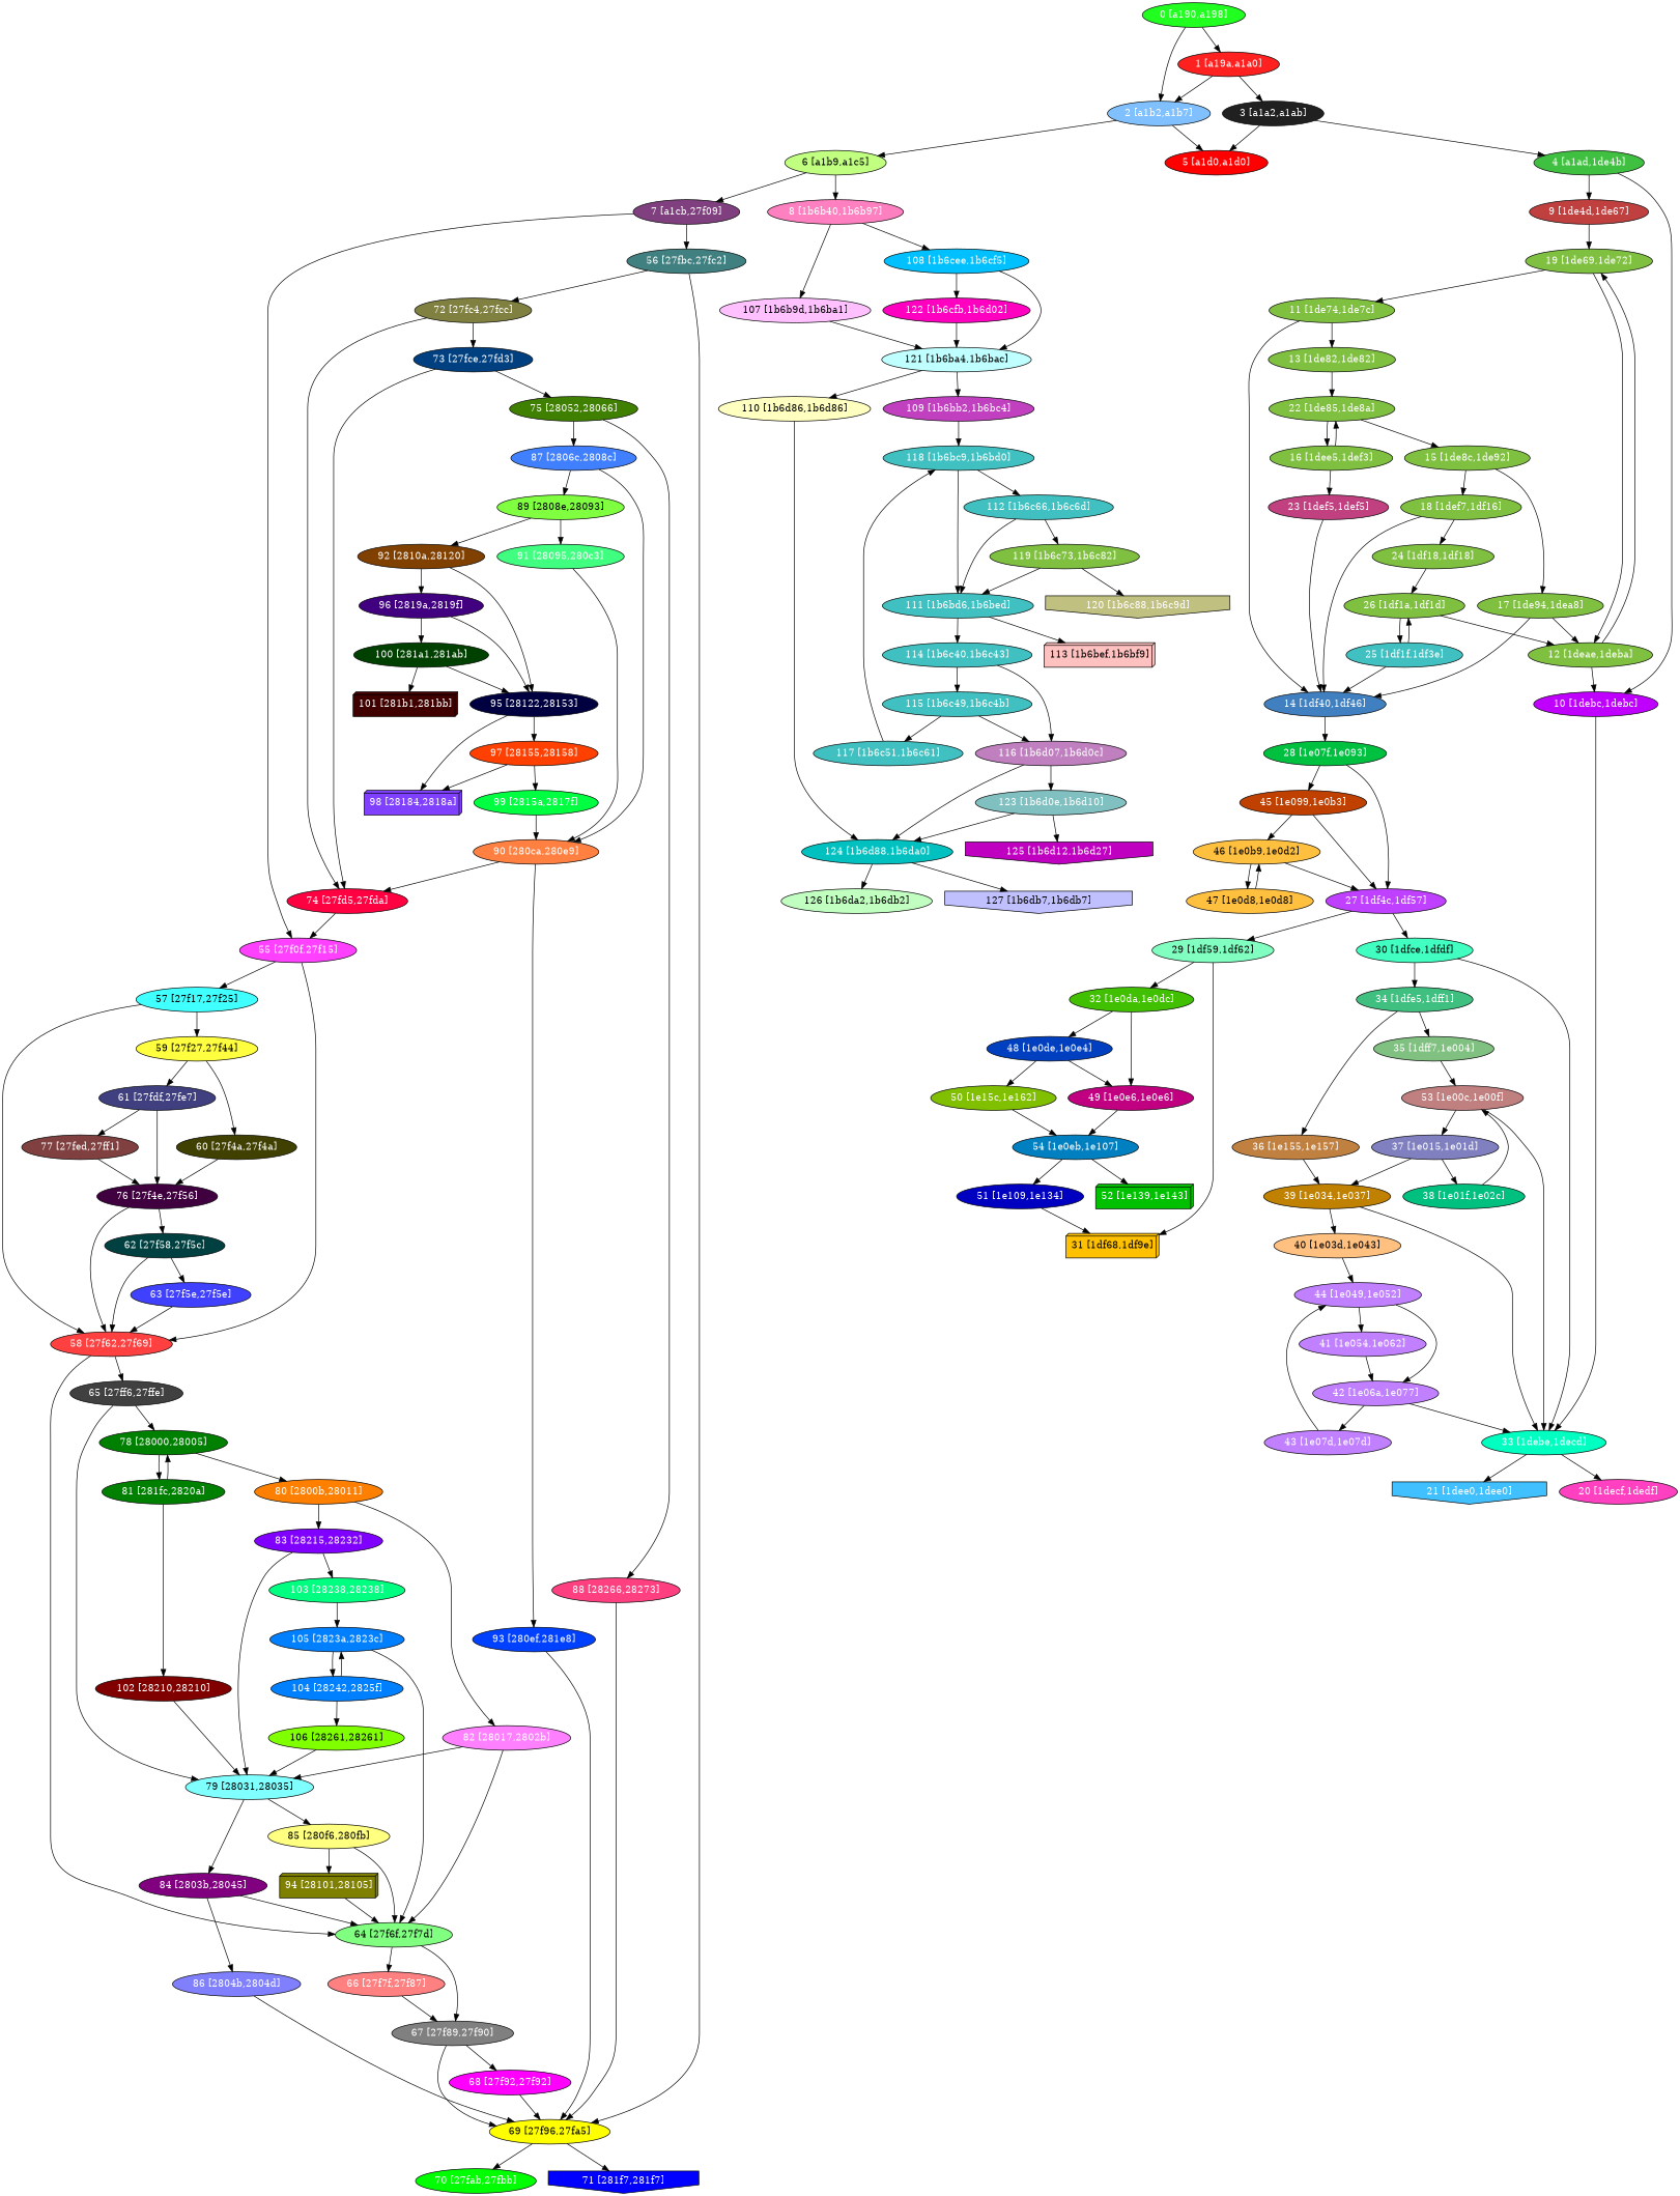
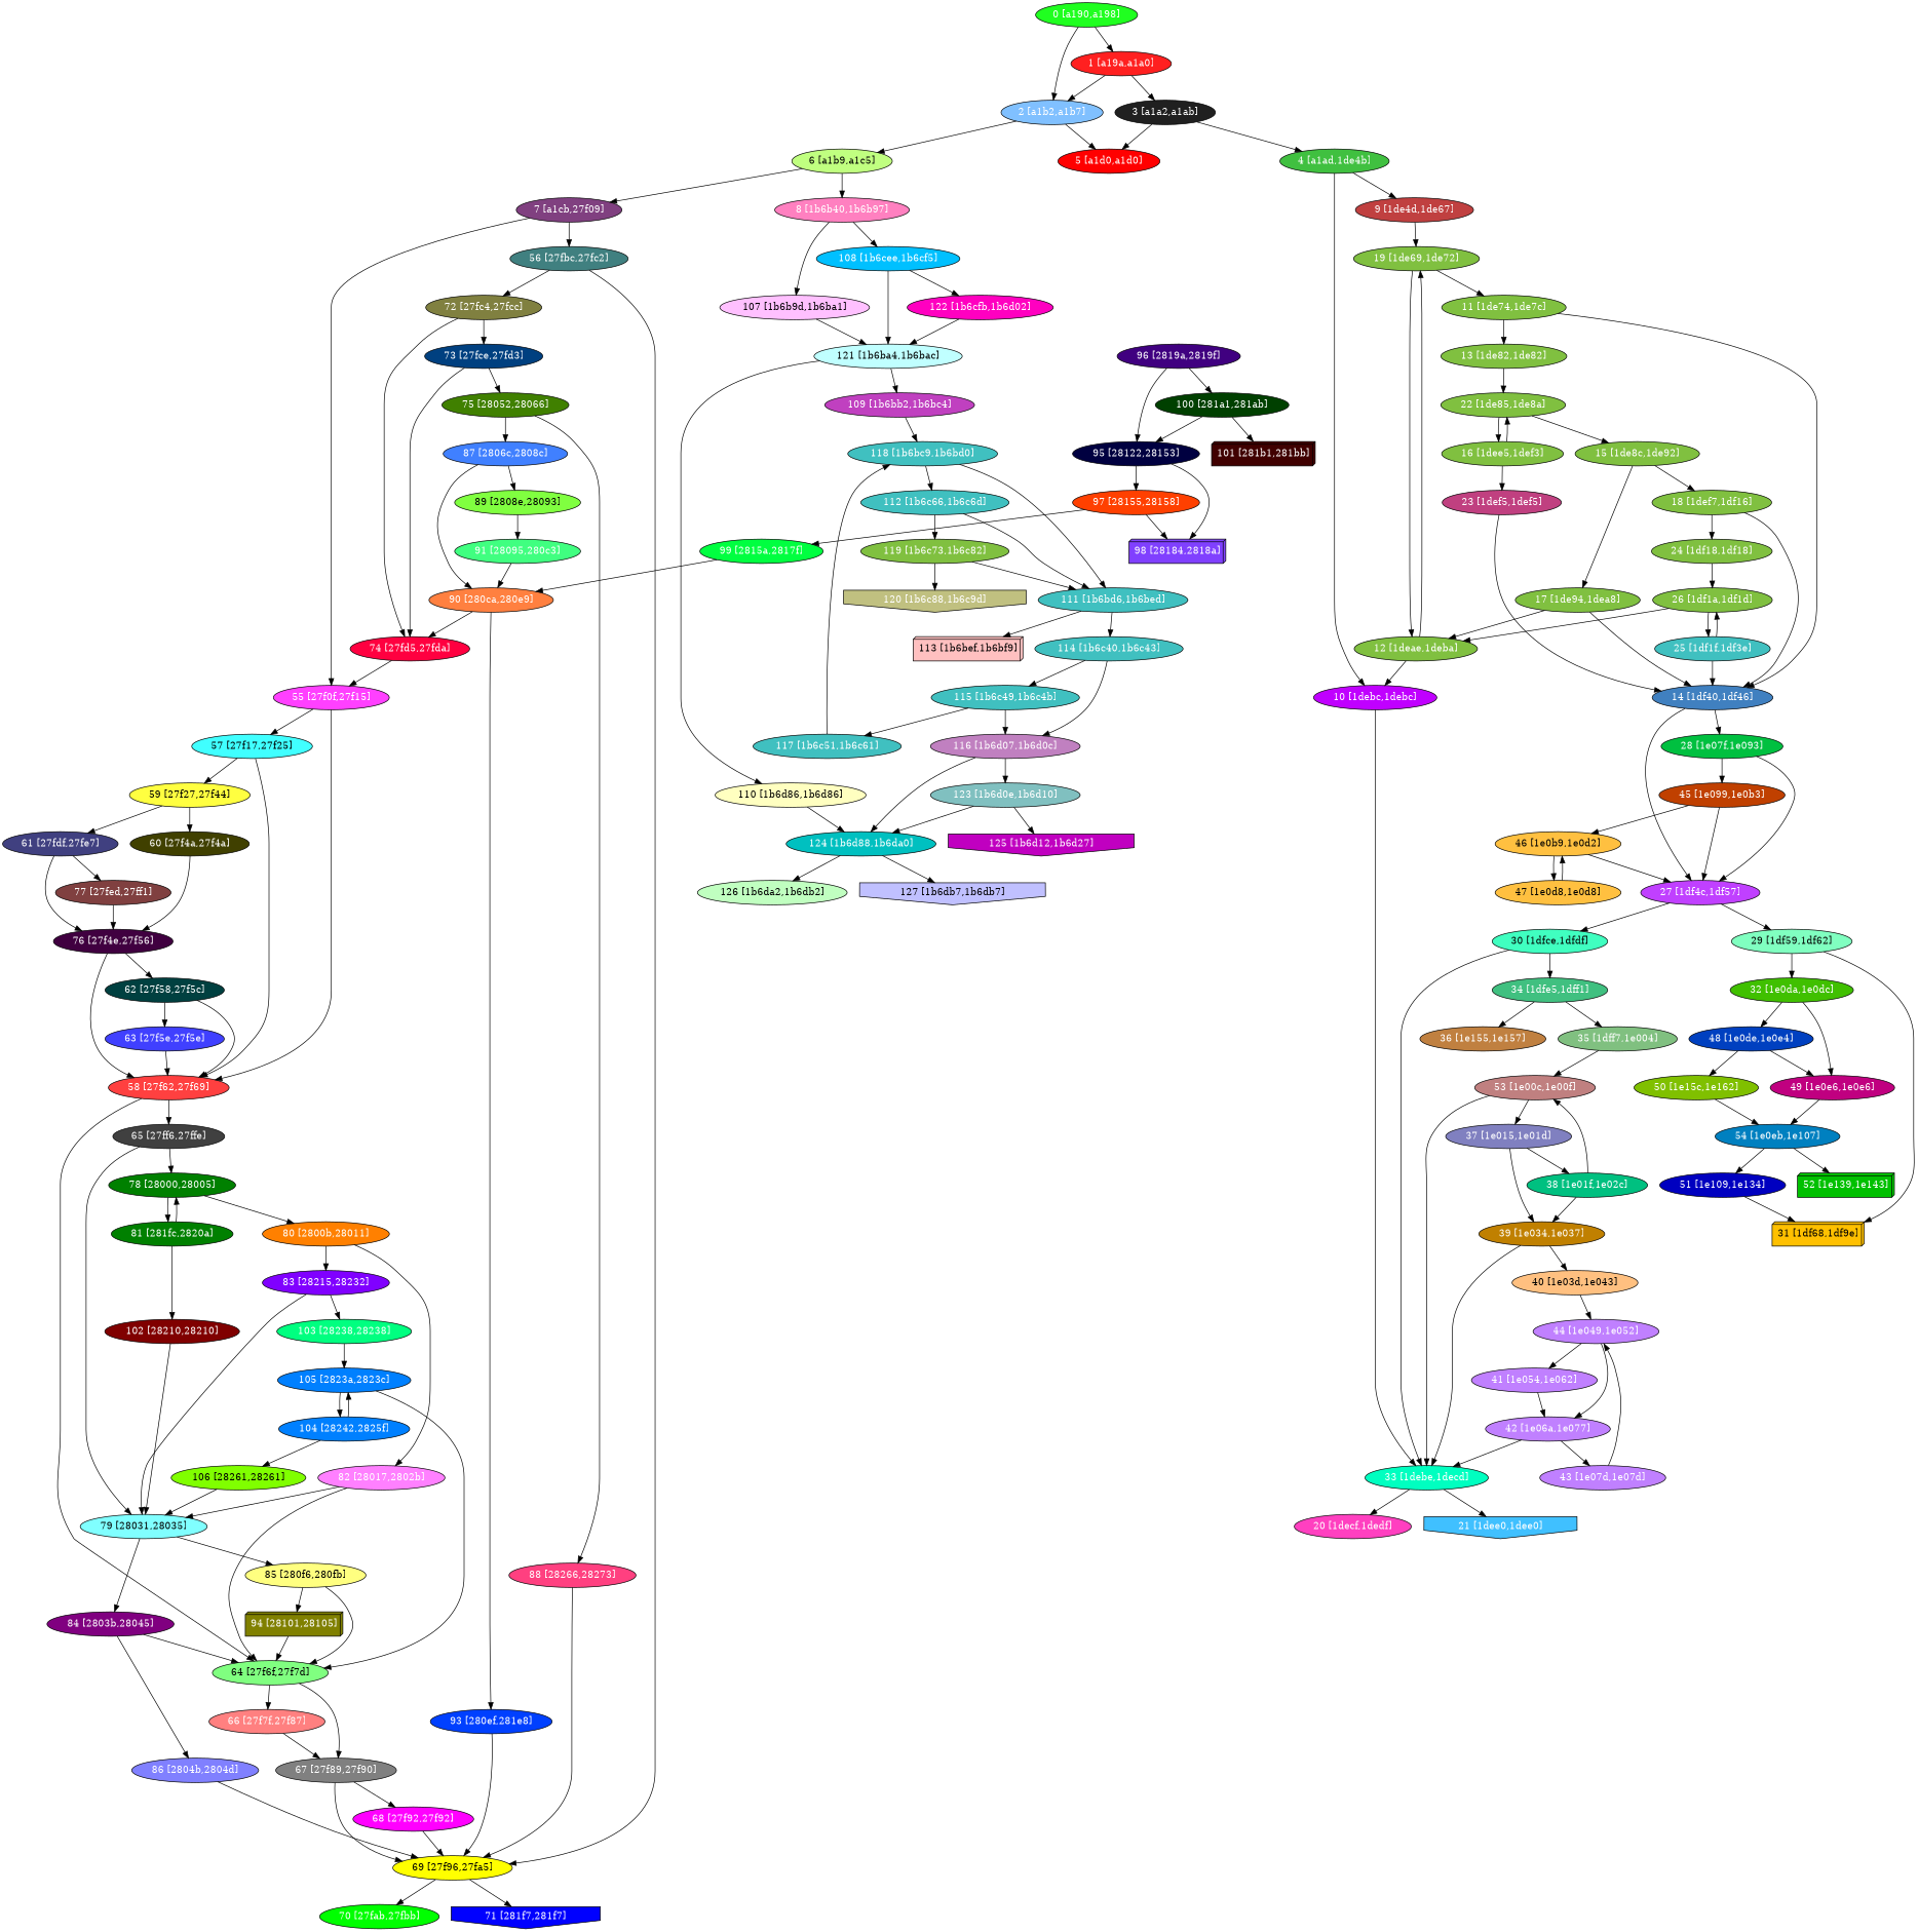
  digraph {
    node [fillcolor="#80C040" fontcolor="#ffffff" shape=oval style=filled]
    n1 [fillcolor="#20FF20" label="0 [a190,a198]"]
    n2 [fillcolor="#FF2020" label="1 [a19a,a1a0]"]
    n3 [fillcolor="#80C0FF" label="2 [a1b2,a1b7]"]
    n4 [fillcolor="#202020" label="3 [a1a2,a1ab]"]
    n5 [fillcolor="#FF0000" label="5 [a1d0,a1d0]"]
    n6 [fillcolor="#C0FF80" fontcolor="#000000" label="6 [a1b9,a1c5]"]
    n7 [fillcolor="#40C040" label="4 [a1ad,1de4b]"]
    n8 [fillcolor="#804080" label="7 [a1cb,27f09]"]
    n9 [fillcolor="#FF80C0" label="8 [1b6b40,1b6b97]"]
    n10 [fillcolor="#C04040" label="9 [1de4d,1de67]"]
    n11 [fillcolor="#C000FF" label="10 [1debc,1debc]"]
    n12 [label="19 [1de69,1de72]"]
    n13 [fillcolor="#00FFC0" label="33 [1debe,1decd]"]
    n14 [fillcolor="#FF40FF" label="55 [27f0f,27f15]"]
    n15 [fillcolor="#408080" label="56 [27fbc,27fc2]"]
    n16 [fillcolor="#FFC0FF" fontcolor="#000000" label="107 [1b6b9d,1b6ba1]"]
    n17 [fillcolor="#00C0FF" label="108 [1b6cee,1b6cf5]"]
    n18 [fillcolor="#40FFFF" fontcolor="#000000" label="57 [27f17,27f25]"]
    n19 [fillcolor="#FF4040" label="58 [27f62,27f69]"]
    n20 [fillcolor="#FFFF00" fontcolor="#000000" label="69 [27f96,27fa5]"]
    n21 [fillcolor="#808040" label="72 [27fc4,27fcc]"]
    n22 [fillcolor="#C0FFFF" fontcolor="#000000" label="121 [1b6ba4,1b6bac]"]
    n23 [fillcolor="#FF00C0" label="122 [1b6cfb,1b6d02]"]
    n24 [label="11 [1de74,1de7c]"]
    n25 [label="12 [1deae,1deba]"]
    n26 [fillcolor="#FF40C0" label="20 [1decf,1dedf]"]
    n27 [fillcolor="#40C0FF" label="21 [1dee0,1dee0]" shape=invhouse]
    n28 [label="13 [1de82,1de82]"]
    n29 [fillcolor="#4080C0" label="14 [1df40,1df46]"]
    n30 [label="22 [1de85,1de8a]"]
    n31 [fillcolor="#C040FF" label="27 [1df4c,1df57]"]
    n32 [fillcolor="#00C040" label="28 [1e07f,1e093]"]
    n33 [label="15 [1de8c,1de92]"]
    n34 [label="16 [1dee5,1def3]"]
    n35 [fillcolor="#80FFC0" fontcolor="#000000" label="29 [1df59,1df62]"]
    n36 [fillcolor="#40FFC0" fontcolor="#000000" label="30 [1dfce,1dfdf]"]
    n37 [fillcolor="#C04000" label="45 [1e099,1e0b3]"]
    n38 [label="17 [1de94,1dea8]"]
    n39 [label="18 [1def7,1df16]"]
    n40 [label="24 [1df18,1df18]"]
    n41 [fillcolor="#C04080" label="23 [1def5,1def5]"]
    n42 [label="26 [1df1a,1df1d]"]
    n43 [fillcolor="#40C0C0" label="25 [1df1f,1df3e]"]
    n44 [fillcolor="#FFC000" fontcolor="#000000" label="31 [1df68,1df9e]" shape=box3d]
    n45 [fillcolor="#40C000" label="32 [1e0da,1e0dc]"]
    n46 [fillcolor="#40C080" label="34 [1dfe5,1dff1]"]
    n47 [fillcolor="#FFC040" fontcolor="#000000" label="46 [1e0b9,1e0d2]"]
    n48 [fillcolor="#0040C0" label="48 [1e0de,1e0e4]"]
    n49 [fillcolor="#C00080" label="49 [1e0e6,1e0e6]"]
    n50 [fillcolor="#80C080" label="35 [1dff7,1e004]"]
    n51 [fillcolor="#C08040" label="36 [1e155,1e157]"]
    n52 [fillcolor="#80C000" label="50 [1e15c,1e162]"]
    n53 [fillcolor="#0080C0" label="54 [1e0eb,1e107]"]
    n54 [fillcolor="#C08080" label="53 [1e00c,1e00f]"]
    n55 [fillcolor="#8080C0" label="37 [1e015,1e01d]"]
    n56 [fillcolor="#00C080" label="38 [1e01f,1e02c]"]
    n57 [fillcolor="#C08000" label="39 [1e034,1e037]"]
    n58 [fillcolor="#FFC080" fontcolor="#000000" label="40 [1e03d,1e043]"]
    n59 [fillcolor="#C080FF" label="44 [1e049,1e052]"]
    n60 [fillcolor="#C080FF" label="41 [1e054,1e062]"]
    n61 [fillcolor="#C080FF" label="42 [1e06a,1e077]"]
    n62 [fillcolor="#C080FF" label="43 [1e07d,1e07d]"]
    n63 [fillcolor="#FFC040" fontcolor="#000000" label="47 [1e0d8,1e0d8]"]
    n64 [fillcolor="#0000C0" label="51 [1e109,1e134]"]
    n65 [fillcolor="#00C000" label="52 [1e139,1e143]" shape=box3d]
    n66 [fillcolor="#FFFF40" fontcolor="#000000" label="59 [27f27,27f44]"]
    n67 [fillcolor="#80FF80" fontcolor="#000000" label="64 [27f6f,27f7d]"]
    n68 [fillcolor="#404040" label="65 [27ff6,27ffe]"]
    n69 [fillcolor="#00FF00" label="70 [27fab,27fbb]"]
    n70 [fillcolor="#0000FF" label="71 [281f7,281f7]" shape=invhouse]
    n71 [fillcolor="#004080" label="73 [27fce,27fd3]"]
    n72 [fillcolor="#FF0040" label="74 [27fd5,27fda]"]
    n73 [fillcolor="#404000" label="60 [27f4a,27f4a]"]
    n74 [fillcolor="#404080" label="61 [27fdf,27fe7]"]
    n75 [fillcolor="#FF8080" label="66 [27f7f,27f87]"]
    n76 [fillcolor="#808080" label="67 [27f89,27f90]"]
    n77 [fillcolor="#008000" label="78 [28000,28005]"]
    n78 [fillcolor="#80FFFF" fontcolor="#000000" label="79 [28031,28035]"]
    n79 [fillcolor="#400040" label="76 [27f4e,27f56]"]
    n80 [fillcolor="#804040" label="77 [27fed,27ff1]"]
    n81 [fillcolor="#004040" label="62 [27f58,27f5c]"]
    n82 [fillcolor="#4040FF" label="63 [27f5e,27f5e]"]
    n83 [fillcolor="#FF00FF" label="68 [27f92,27f92]"]
    n84 [fillcolor="#FF8000" label="80 [2800b,28011]"]
    n85 [fillcolor="#008000" label="81 [281fc,2820a]"]
    n86 [fillcolor="#800080" label="84 [2803b,28045]"]
    n87 [fillcolor="#FFFF80" fontcolor="#000000" label="85 [280f6,280fb]"]
    n88 [fillcolor="#408000" label="75 [28052,28066]"]
    n89 [fillcolor="#4080FF" label="87 [2806c,2808c]"]
    n90 [fillcolor="#FF4080" label="88 [28266,28273]"]
    n91 [fillcolor="#80FF40" fontcolor="#000000" label="89 [2808e,28093]"]
    n92 [fillcolor="#FF8040" label="90 [280ca,280e9]"]
    n93 [fillcolor="#FF80FF" label="82 [28017,2802b]"]
    n94 [fillcolor="#8000FF" label="83 [28215,28232]"]
    n95 [fillcolor="#800000" label="102 [28210,28210]"]
    n96 [fillcolor="#8080FF" label="86 [2804b,2804d]"]
    n97 [fillcolor="#808000" label="94 [28101,28105]" shape=box3d]
    n98 [fillcolor="#00FF80" label="103 [28238,28238]"]
    n99 [fillcolor="#0080FF" label="105 [2823a,2823c]"]
    n100 [fillcolor="#40FF80" label="91 [28095,280c3]"]
-   n101 [fillcolor="#804000" label="92 [2810a,28120]"]
    n102 [fillcolor="#0040FF" label="93 [280ef,281e8]"]
    n103 [fillcolor="#000040" label="95 [28122,28153]"]
    n104 [fillcolor="#400080" label="96 [2819a,2819f]"]
    n105 [fillcolor="#FF4000" label="97 [28155,28158]"]
    n106 [fillcolor="#8040FF" label="98 [28184,2818a]" shape=box3d]
    n107 [fillcolor="#004000" label="100 [281a1,281ab]"]
    n108 [fillcolor="#00FF40" label="99 [2815a,2817f]"]
    n109 [fillcolor="#400000" label="101 [281b1,281bb]" shape=box3d]
    n110 [fillcolor="#0080FF" label="104 [28242,2825f]"]
    n111 [fillcolor="#80FF00" fontcolor="#000000" label="106 [28261,28261]"]
    n112 [fillcolor="#C040C0" label="109 [1b6bb2,1b6bc4]"]
    n113 [fillcolor="#FFFFC0" fontcolor="#000000" label="110 [1b6d86,1b6d86]"]
    n114 [fillcolor="#40C0C0" label="118 [1b6bc9,1b6bd0]"]
    n115 [fillcolor="#40C0C0" label="111 [1b6bd6,1b6bed]"]
    n116 [fillcolor="#40C0C0" label="112 [1b6c66,1b6c6d]"]
    n117 [fillcolor="#00C0C0" label="124 [1b6d88,1b6da0]"]
    n118 [fillcolor="#C0FFC0" fontcolor="#000000" label="126 [1b6da2,1b6db2]"]
    n119 [fillcolor="#C0C0FF" fontcolor="#000000" label="127 [1b6db7,1b6db7]" shape=invhouse]
    n120 [fillcolor="#FFC0C0" fontcolor="#000000" label="113 [1b6bef,1b6bf9]" shape=box3d]
    n121 [fillcolor="#40C0C0" label="114 [1b6c40,1b6c43]"]
    n122 [fillcolor="#40C0C0" label="115 [1b6c49,1b6c4b]"]
    n123 [fillcolor="#C080C0" label="116 [1b6d07,1b6d0c]"]
    n124 [label="119 [1b6c73,1b6c82]"]
    n125 [fillcolor="#C0C080" label="120 [1b6c88,1b6c9d]" shape=invhouse]
    n126 [fillcolor="#40C0C0" label="117 [1b6c51,1b6c61]"]
    n127 [fillcolor="#80C0C0" label="123 [1b6d0e,1b6d10]"]
    n128 [fillcolor="#C000C0" label="125 [1b6d12,1b6d27]" shape=invhouse]
    n1 -> n2
    n1 -> n3
    n2 -> n3
    n2 -> n4
    n3 -> n5
    n3 -> n6
    n4 -> n5
    n4 -> n7
    n6 -> n8
    n6 -> n9
    n7 -> n10
    n7 -> n11
    n8 -> n14
    n8 -> n15
    n9 -> n16
    n9 -> n17
    n10 -> n12
    n11 -> n13
    n12 -> n24
    n12 -> n25
    n13 -> n26
    n13 -> n27
    n14 -> n18
    n14 -> n19
    n15 -> n20
    n15 -> n21
    n16 -> n22
    n17 -> n22
    n17 -> n23
    n18 -> n19
    n18 -> n66
    n19 -> n67
    n19 -> n68
    n20 -> n69
    n20 -> n70
    n21 -> n71
    n21 -> n72
    n22 -> n112
    n22 -> n113
    n23 -> n22
    n24 -> n28
    n24 -> n29
    n25 -> n11
    n25 -> n12
    n28 -> n30
+   n29 -> n31
    n29 -> n32
    n30 -> n33
    n30 -> n34
    n31 -> n35
    n31 -> n36
    n32 -> n31
    n32 -> n37
    n33 -> n38
    n33 -> n39
    n34 -> n30
    n34 -> n41
    n35 -> n44
    n35 -> n45
    n36 -> n13
    n36 -> n46
    n37 -> n31
    n37 -> n47
    n38 -> n25
    n38 -> n29
    n39 -> n29
    n39 -> n40
    n40 -> n42
    n41 -> n29
    n42 -> n25
    n42 -> n43
    n43 -> n29
    n43 -> n42
    n45 -> n48
    n45 -> n49
    n46 -> n50
    n46 -> n51
    n47 -> n31
    n47 -> n63
    n48 -> n49
    n48 -> n52
    n49 -> n53
    n50 -> n54
    n52 -> n53
    n53 -> n64
    n53 -> n65
    n54 -> n13
    n54 -> n55
    n55 -> n56
    n55 -> n57
    n56 -> n54
-   n51 -> n57
+   n56 -> n57
    n57 -> n13
    n57 -> n58
    n58 -> n59
    n59 -> n60
    n59 -> n61
    n60 -> n61
    n61 -> n13
    n61 -> n62
    n62 -> n59
    n63 -> n47
    n64 -> n44
    n66 -> n73
    n66 -> n74
    n67 -> n75
    n67 -> n76
    n68 -> n77
    n68 -> n78
    n71 -> n72
    n71 -> n88
    n72 -> n14
    n73 -> n79
    n74 -> n79
    n74 -> n80
    n75 -> n76
    n76 -> n20
    n76 -> n83
    n77 -> n84
    n77 -> n85
    n78 -> n86
    n78 -> n87
    n79 -> n19
    n79 -> n81
    n80 -> n79
    n81 -> n19
    n81 -> n82
    n82 -> n19
    n83 -> n20
    n84 -> n93
    n84 -> n94
    n85 -> n77
    n85 -> n95
    n86 -> n67
    n86 -> n96
    n87 -> n67
    n87 -> n97
    n88 -> n89
    n88 -> n90
    n89 -> n91
    n89 -> n92
    n90 -> n20
    n91 -> n100
-   n91 -> n101
    n92 -> n72
    n92 -> n102
    n93 -> n67
    n93 -> n78
    n94 -> n78
    n94 -> n98
    n95 -> n78
    n96 -> n20
    n97 -> n67
    n98 -> n99
    n99 -> n67
    n99 -> n110
    n100 -> n92
-   n101 -> n103
-   n101 -> n104
    n102 -> n20
    n103 -> n105
    n103 -> n106
    n104 -> n103
    n104 -> n107
    n105 -> n106
    n105 -> n108
    n107 -> n103
    n107 -> n109
    n108 -> n92
    n110 -> n99
    n110 -> n111
    n111 -> n78
    n112 -> n114
    n113 -> n117
    n114 -> n115
    n114 -> n116
    n115 -> n120
    n115 -> n121
    n116 -> n115
    n116 -> n124
    n117 -> n118
    n117 -> n119
    n121 -> n122
    n121 -> n123
    n122 -> n123
    n122 -> n126
    n123 -> n117
    n123 -> n127
    n124 -> n115
    n124 -> n125
    n126 -> n114
    n127 -> n117
    n127 -> n128
  }
